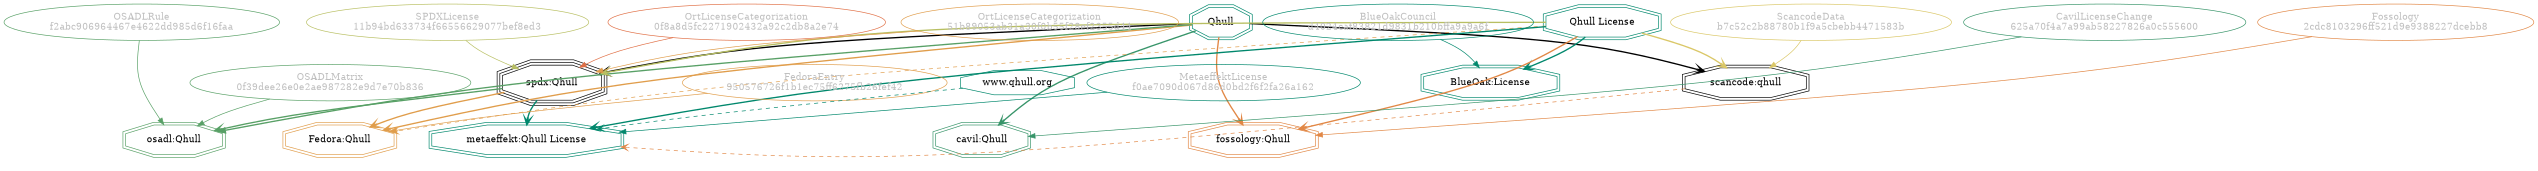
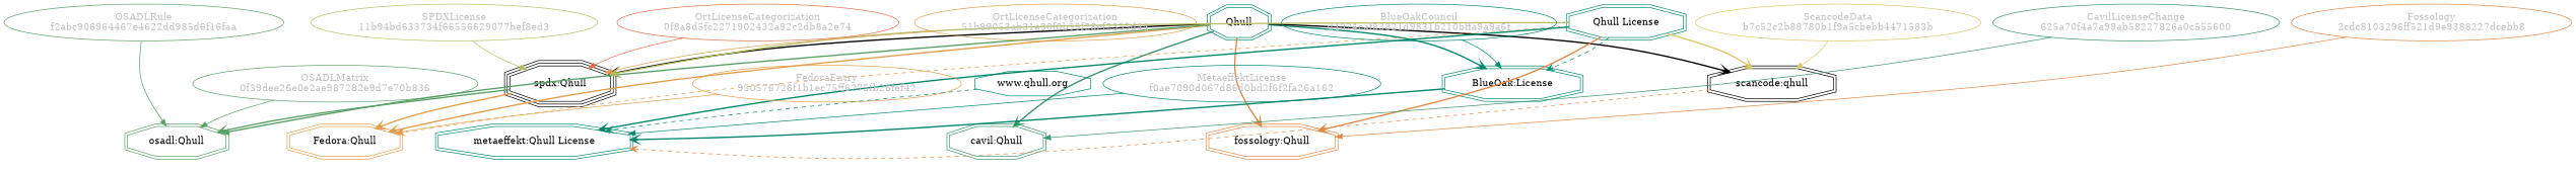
  strict digraph {
    splines=curved
    node [color="#00876c" shape=ellipse]
    edge [color="#00876c" weight=0.7 arrowhead=vee style=bold]
    n1 [color="#b8bf62" fillcolor="beige;1" fontcolor=gray label="SPDXLicense\n11b94bd633734f66556629077bef8ed3"]
    n2 [label="spdx:Qhull" shape=tripleoctagon color=""]
    n3 [color="#e09d4b" label="Fedora:Qhull" shape=doubleoctagon]
    n4 [color="#58a066" label="osadl:Qhull" shape=doubleoctagon]
    n5 [label="metaeffekt:Qhull License" shape=doubleoctagon]
    n6 [label=Qhull shape=doubleoctagon]
    n7 [label="BlueOak:License" shape=doubleoctagon]
    n8 [label="scancode:qhull" shape=doubleoctagon color=""]
    n9 [color="#e18745" label="fossology:Qhull" shape=doubleoctagon]
    n10 [color="#379469" label="cavil:Qhull" shape=doubleoctagon]
    n11 [label="Qhull License" shape=doubleoctagon]
    n12 [color="#e09d4b" fillcolor="beige;1" fontcolor=gray label="FedoraEntry\n950576726f1b1ec75ff6275fb26fef42"]
    n13 [fillcolor="beige;1" fontcolor=gray label="BlueOakCouncil\nd4024caf83821d9831b210bffa9a9a6f"]
    n14 [color="#58a066" fillcolor="beige;1" fontcolor=gray label="OSADLRule\nf2abc906964467e4622dd985d6f16faa"]
    n15 [color="#58a066" fillcolor="beige;1" fontcolor=gray label="OSADLMatrix\n0f39dee26e0e2ae987282e9d7e70b836"]
    n16 [color="#dac767" fillcolor="beige;1" fontcolor=gray label="ScancodeData\nb7c52c2b88780b1f9a5cbebb4471583b"]
    n17 [color="#e18745" fillcolor="beige;1" fontcolor=gray label="Fossology\n2cdc8103296ff521d9e9388227dcebb8"]
    n18 [color="#e06f45" fillcolor="beige;1" fontcolor=gray label="OrtLicenseCategorization\n0f8a8d5fc2271902432a92c2db8a2e74"]
    n19 [color="#e09d4b" fillcolor="beige;1" fontcolor=gray label="OrtLicenseCategorization\n51b89053ab31a30f0b55f28ef2355d44"]
    n20 [color="#379469" fillcolor="beige;1" fontcolor=gray label="CavilLicenseChange\n625a70f4a7a99ab58227826a0c555600"]
    n21 [fillcolor="beige;1" fontcolor=gray label="MetaeffektLicense\nf0ae7090d067d86d0bd2f6f2fa26a162"]
    n22 [label="www.qhull.org" shape=octagon]
    n1 -> n2 [color="#b8bf62" weight=0.5 arrowhead="" style=""]
    n2 -> n3 [color="#e09d4b"]
    n2 -> n4 [color="#58a066"]
-   n2 -> n5
+   n7 -> n5
    n6 -> n2 [color=""]
    n6 -> n3 [color="#e09d4b"]
    n6 -> n4 [arrowhead=normal color="#58a066"]
+   n6 -> n7
    n6 -> n8 [color=""]
    n6 -> n9 [color="#e18745"]
    n6 -> n10 [color="#379469"]
    n8 -> n5 [color="#e18745" style=dashed weight=0.5]
    n11 -> n2 [color="#b8bf62"]
    n11 -> n3 [color="#e09d4b" style=dashed weight=0.5]
    n11 -> n5
-   n11 -> n7
+   n11 -> n7 [style=dashed]
    n11 -> n8 [color="#dac767"]
    n11 -> n9 [color="#e18745"]
    n12 -> n3 [color="#e09d4b" weight=0.5 arrowhead="" style=""]
    n13 -> n7 [weight=0.5 arrowhead="" style=""]
    n14 -> n4 [color="#58a066" weight=0.5 arrowhead="" style=""]
    n15 -> n4 [color="#58a066" weight=0.5 arrowhead="" style=""]
    n16 -> n8 [color="#dac767" weight=0.5 arrowhead="" style=""]
    n17 -> n9 [color="#e18745" weight=0.5 arrowhead="" style=""]
    n18 -> n2 [color="#e06f45" weight=0.5 arrowhead="" style=""]
    n19 -> n2 [color="#e09d4b" weight=0.5 arrowhead="" style=""]
    n20 -> n10 [color="#379469" weight=0.5 arrowhead="" style=""]
    n21 -> n5 [weight=0.5 arrowhead="" style=""]
    n22 -> n5 [style=dashed weight=0.5]
  }
